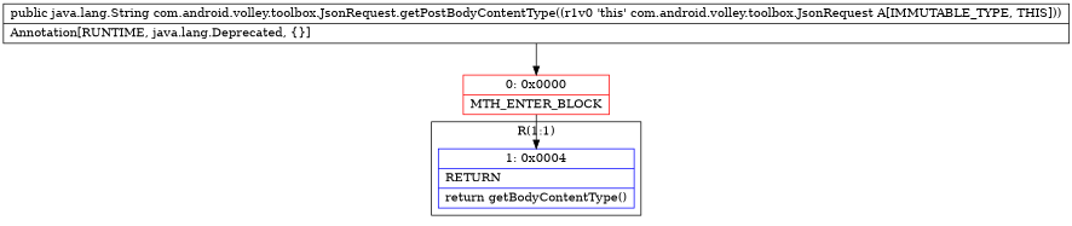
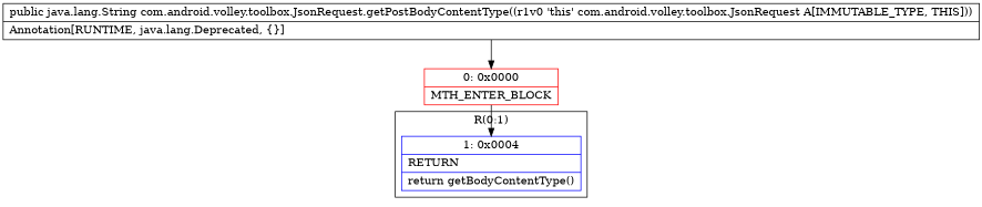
  digraph {
    node [shape=record]
    n1 [color=blue label="{1\:\ 0x0004|RETURN\l|return getBodyContentType()\l}"]
    n2 [color=red label="{0\:\ 0x0000|MTH_ENTER_BLOCK\l}"]
    n3 [label="{public java.lang.String com.android.volley.toolbox.JsonRequest.getPostBodyContentType((r1v0 'this' com.android.volley.toolbox.JsonRequest A[IMMUTABLE_TYPE, THIS]))  | Annotation[RUNTIME, java.lang.Deprecated, \{\}]\l}"]
    subgraph cluster_1 {
-     label="R(1:1)"
+     label="R(0:1)"
      n1
    }
    n2 -> n1
    n3 -> n2
  }
